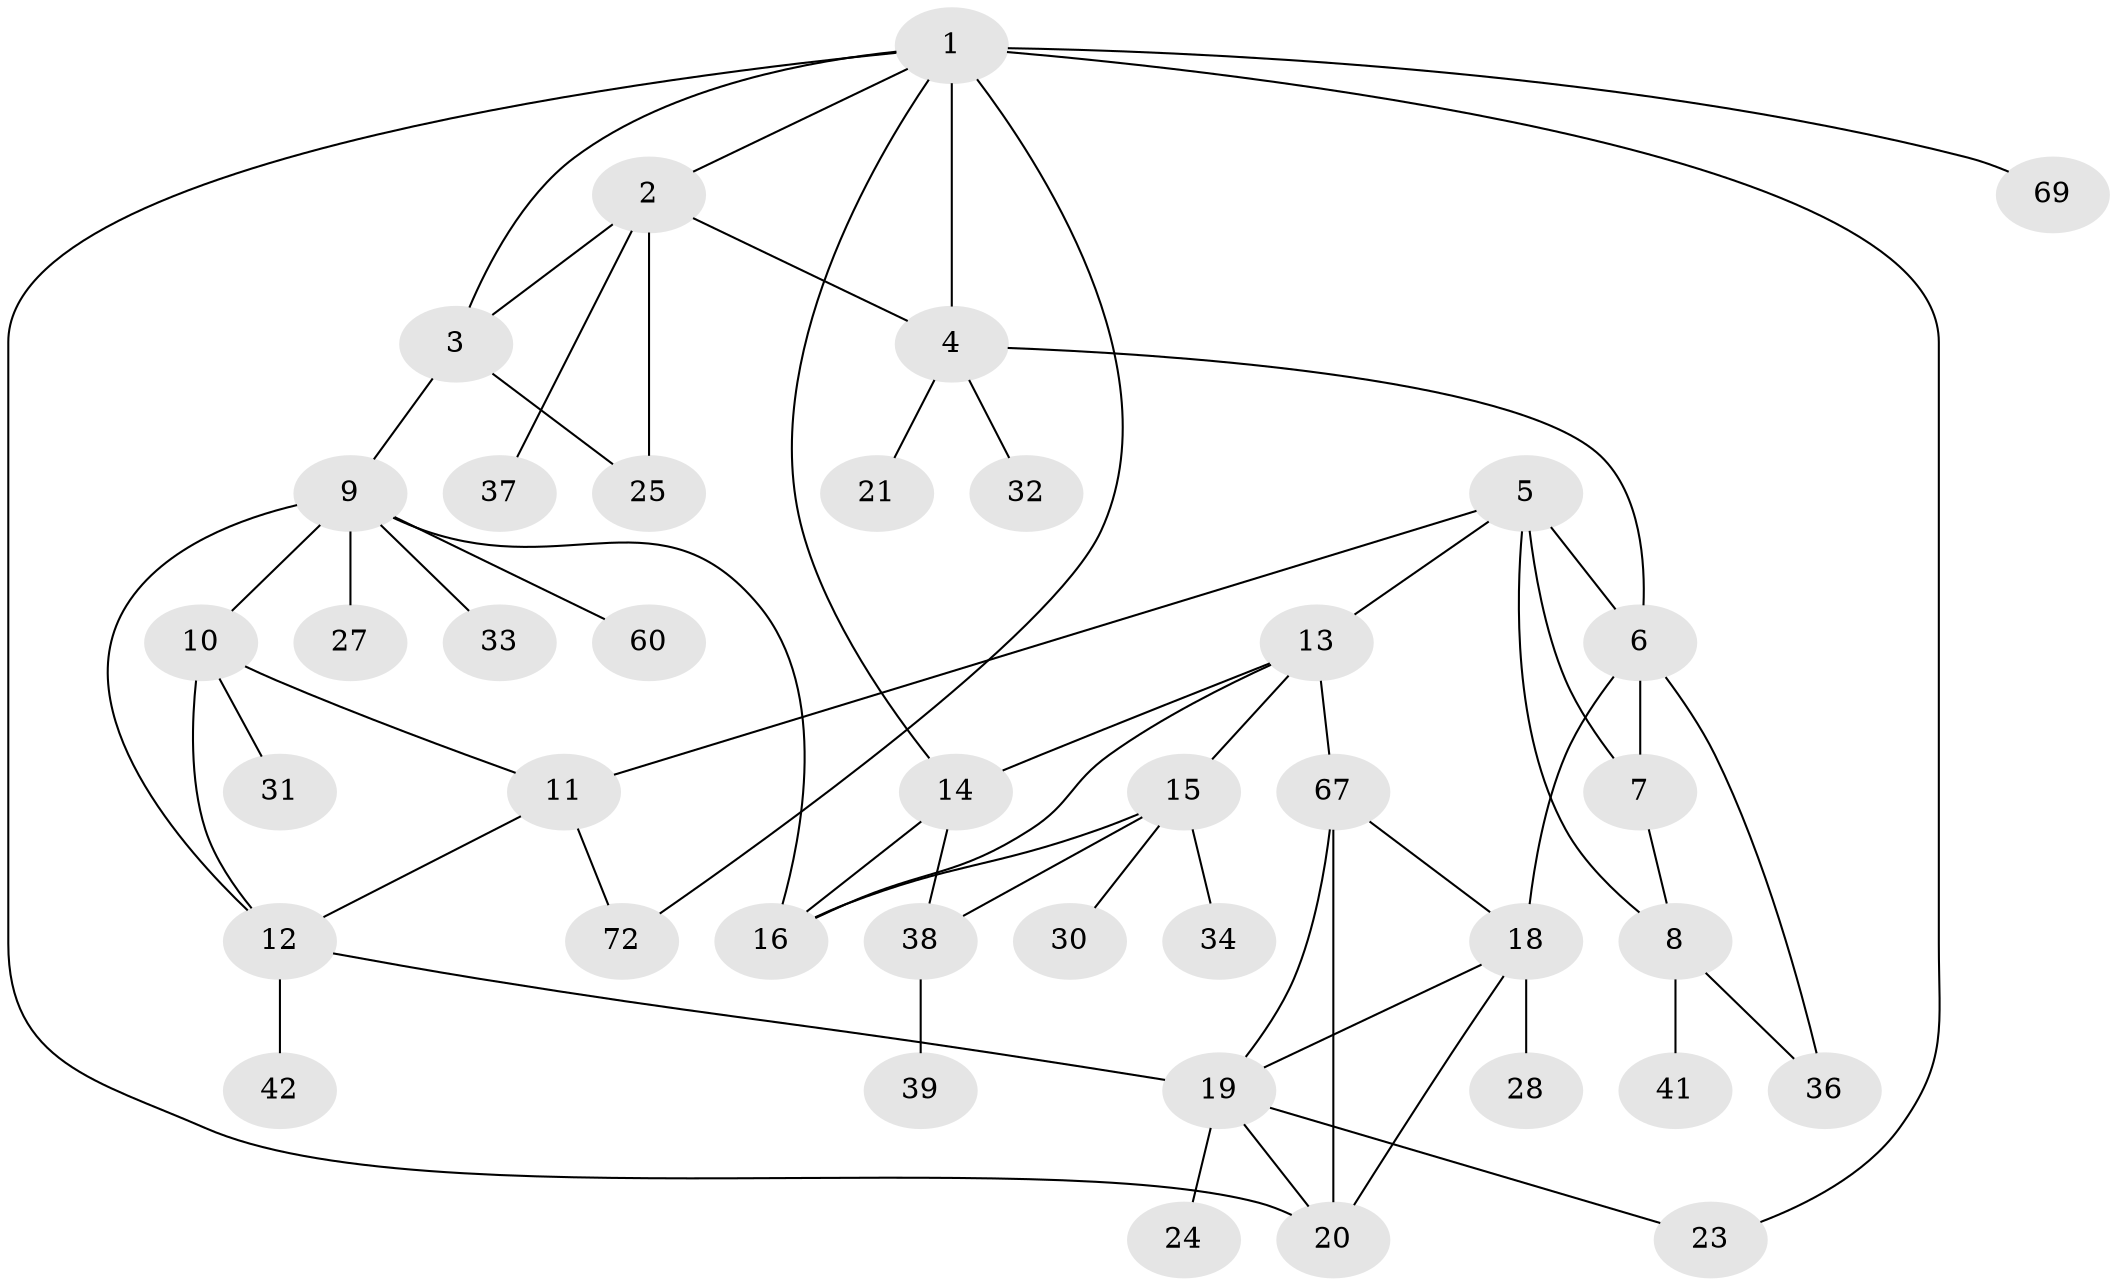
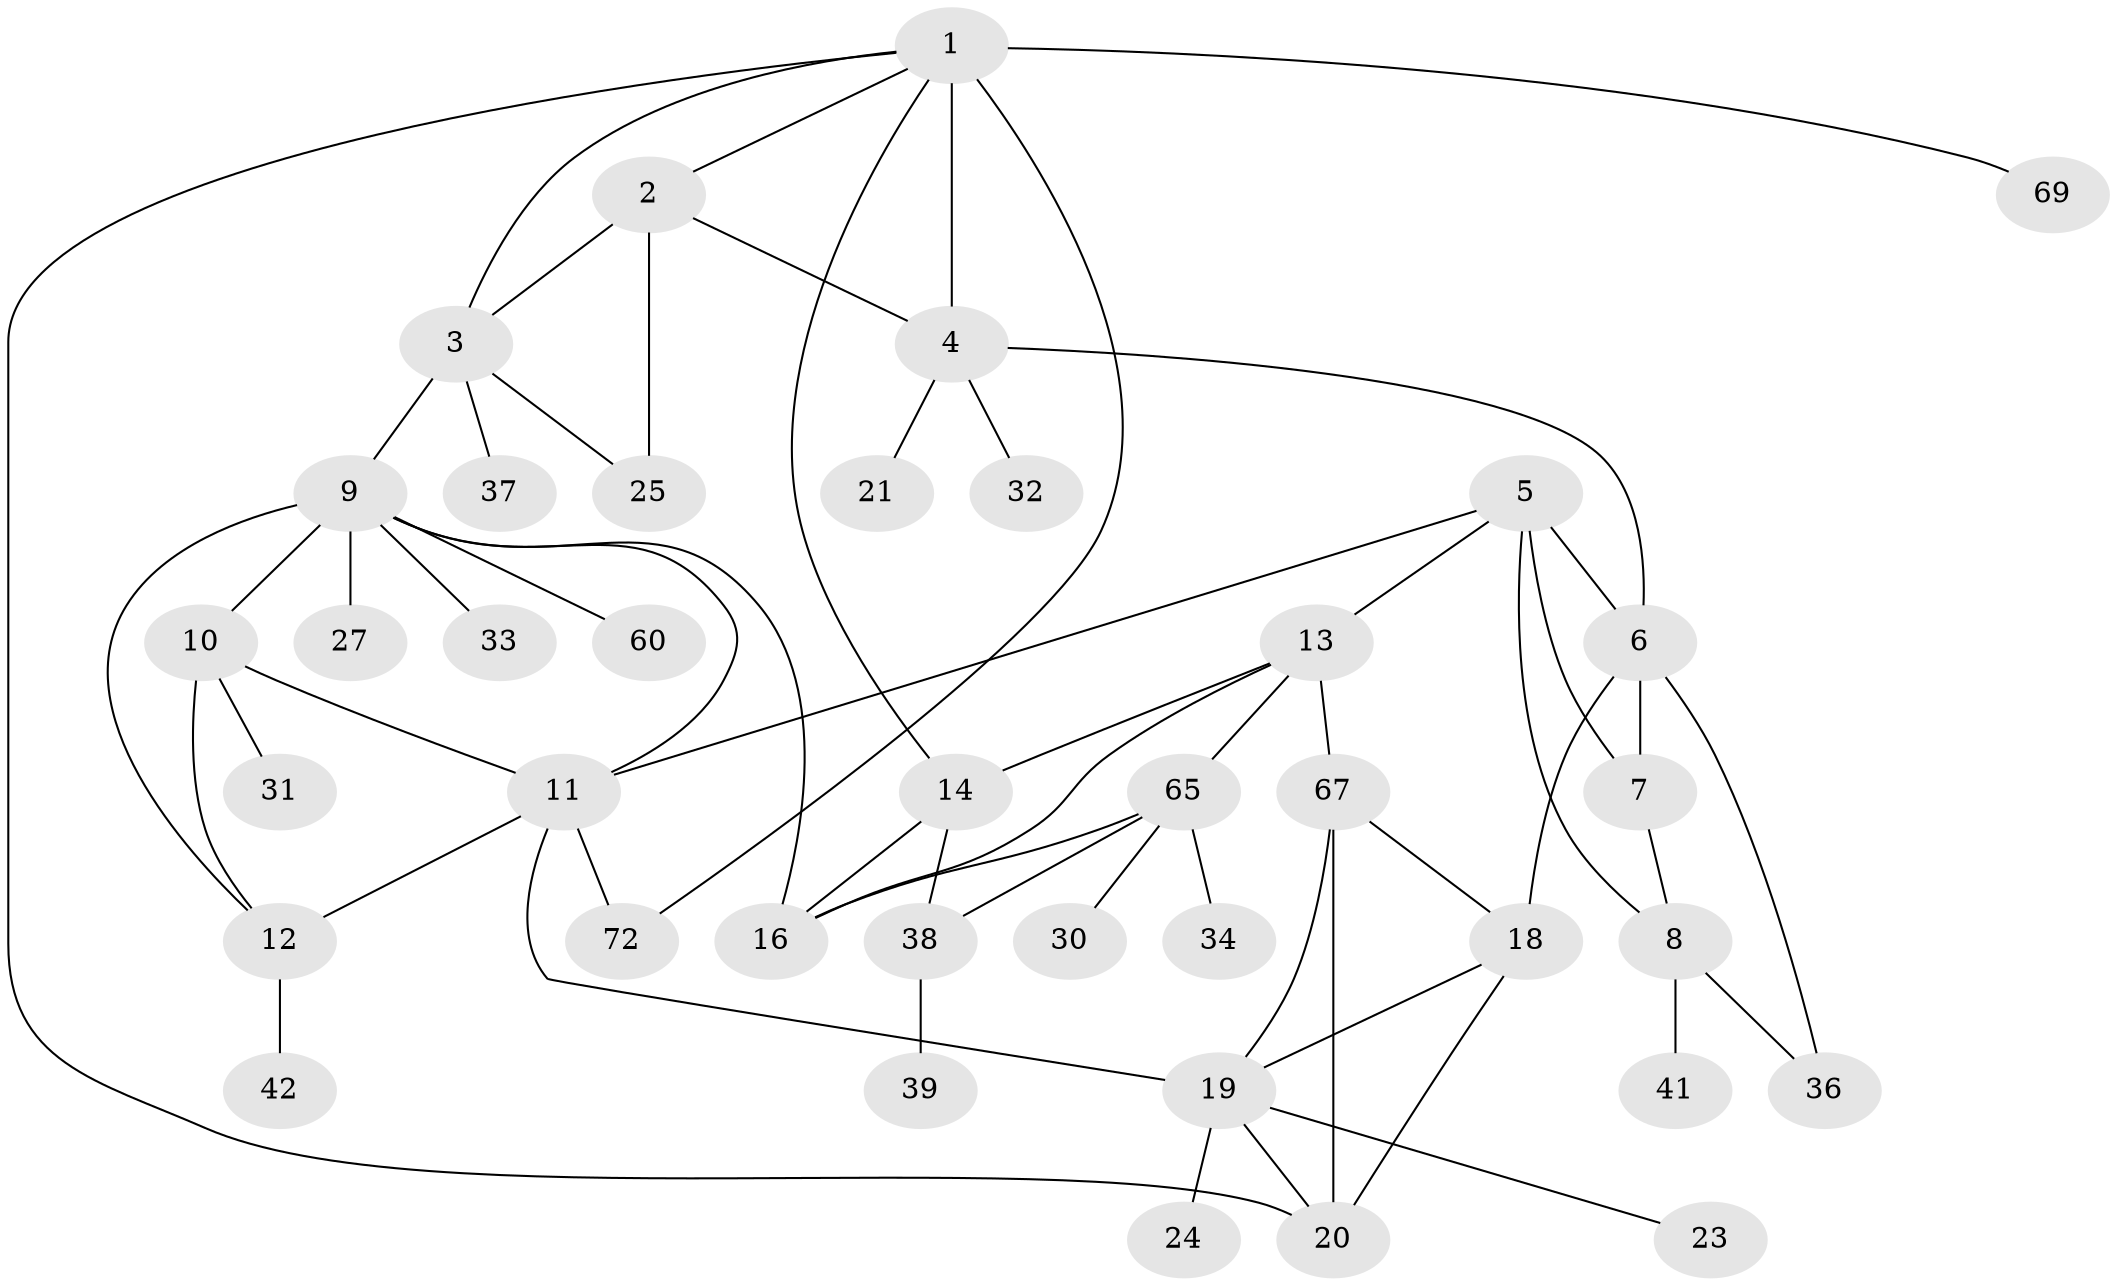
  graph {
    node [color=gray90 style=filled]
    edge [weight=1.0]
    1
    2
    3
    4
    14
    20
    n7 [label=72]
    23
    n9 [label=69]
    25
    9
    37
    6
    21
    32
    16
    38
    11
    10
    12
    27
    33
    n23 [label=60]
    7
    18
    36
    5
    8
    13
    41
-   15
+   15 [label=65]
    n32 [label=67]
    19
-   28
    31
    42
    24
    30
    34
    39
    1 -- 2
    1 -- 3
    1 -- 4
    1 -- 14
    1 -- 20
    1 -- n7 [weight=2.0]
-   1 -- 23
    1 -- n9
    2 -- 3
    2 -- 4
    2 -- 25 [weight=2.0]
    3 -- 25
    3 -- 9
-   2 -- 37
+   3 -- 37
    4 -- 6
    4 -- 21
    4 -- 32
    14 -- 16
    14 -- 38
    9 -- 16
+   9 -- 11
    9 -- 10
    9 -- 12
    9 -- 27
    9 -- 33
    9 -- n23
    6 -- 7
    6 -- 18
    6 -- 36
    38 -- 39
    11 -- n7
    11 -- 12
    10 -- 11
    10 -- 12
    10 -- 31 [weight=3.0]
-   12 -- 19
+   11 -- 19
    12 -- 42
    7 -- 8
    18 -- 20
    18 -- 19
-   18 -- 28
    5 -- 6 [weight=5.0]
    5 -- 11
    5 -- 7
    5 -- 8
    5 -- 13
    8 -- 36 [weight=2.0]
    8 -- 41
    13 -- 14
    13 -- 16
    13 -- 15
    13 -- n32 [weight=2.0]
    15 -- 16
    15 -- 38
    15 -- 30
    15 -- 34
    n32 -- 20
    n32 -- 18
    n32 -- 19
    19 -- 20
    19 -- 23
    19 -- 24
  }
